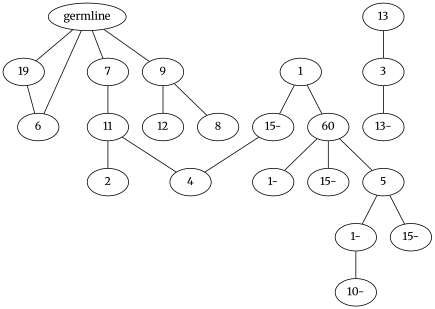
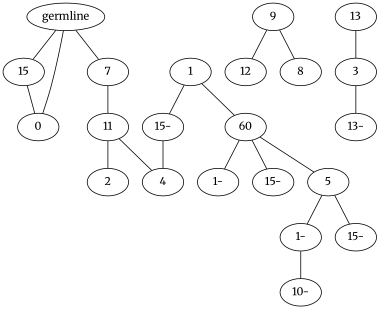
  graph {
    fontname=Merriweather
    node [fontname=Merriweather]
    edge [fontname=Merriweather]
    n1 [label=germline]
-   n2 [label=19]
-   n3 [label=6]
+   n2 [label=15]
+   n3 [label=0]
    n4 [label=7]
    n5 [label=9]
    n6 [label=11]
    n7 [label=12]
    n8 [label=8]
    n9 [label=1]
    n10 [label=60]
    n11 [label="15-"]
    n12 [label="1-"]
    n13 [label="15-"]
    n14 [label=5]
    n15 [label=4]
    n16 [label="1-"]
    n17 [label="15-"]
    n18 [label="10-"]
    n19 [label=2]
    n20 [label=13]
    n21 [label=3]
    n22 [label="13-"]
    n1 -- n2
    n1 -- n3
    n1 -- n4
-   n1 -- n5
    n2 -- n3
    n4 -- n6
    n5 -- n7
    n5 -- n8
    n6 -- n15
    n6 -- n19
    n9 -- n10
    n9 -- n11
    n10 -- n12
    n10 -- n13
    n10 -- n14
    n11 -- n15
    n14 -- n16
    n14 -- n17
    n16 -- n18
    n20 -- n21
    n21 -- n22
  }
